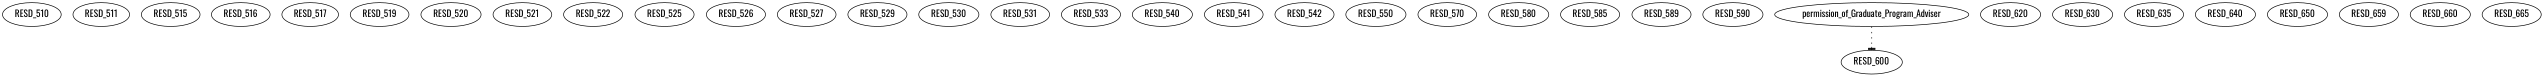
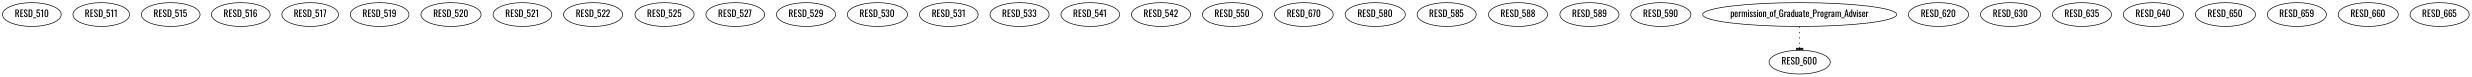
  digraph {
    fontname=Oswald
    node [fontname=Oswald]
    RESD_510
    RESD_511
    RESD_515
    RESD_516
    RESD_517
    RESD_519
    RESD_520
    RESD_521
    RESD_522
    RESD_525
-   RESD_526
    RESD_527
    RESD_529
    RESD_530
    RESD_531
    RESD_533
-   RESD_540
    RESD_541
    RESD_542
    RESD_550
-   RESD_570
+   RESD_570 [label=RESD_670]
    RESD_580
    RESD_585
+   RESD_588
    RESD_589
    RESD_590
    permission_of_Graduate_Program_Adviser
    RESD_600
    RESD_620
    RESD_630
    RESD_635
    RESD_640
    RESD_650
    RESD_659
    RESD_660
    RESD_665
    permission_of_Graduate_Program_Adviser -> RESD_600 [color=black style=dotted arrowhead=tee fontname=Oswald]
  }
